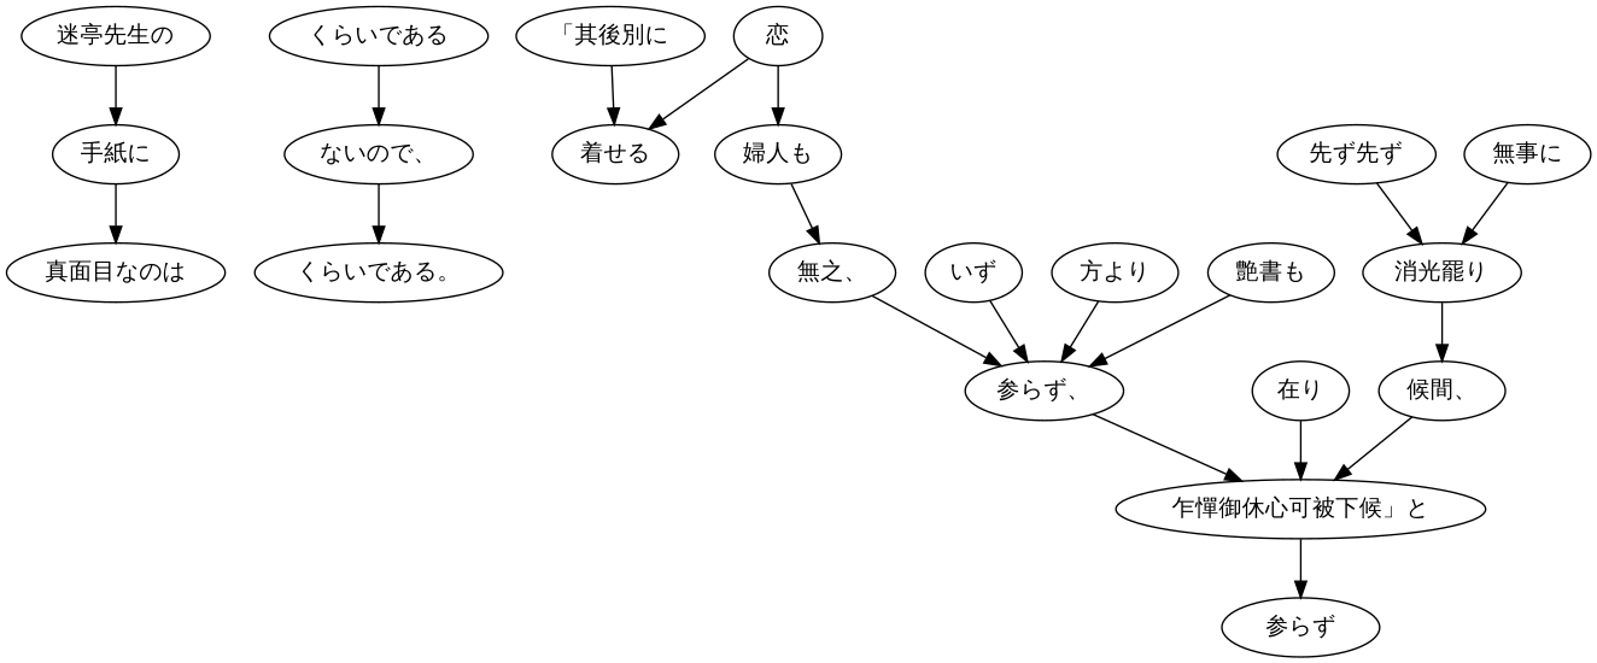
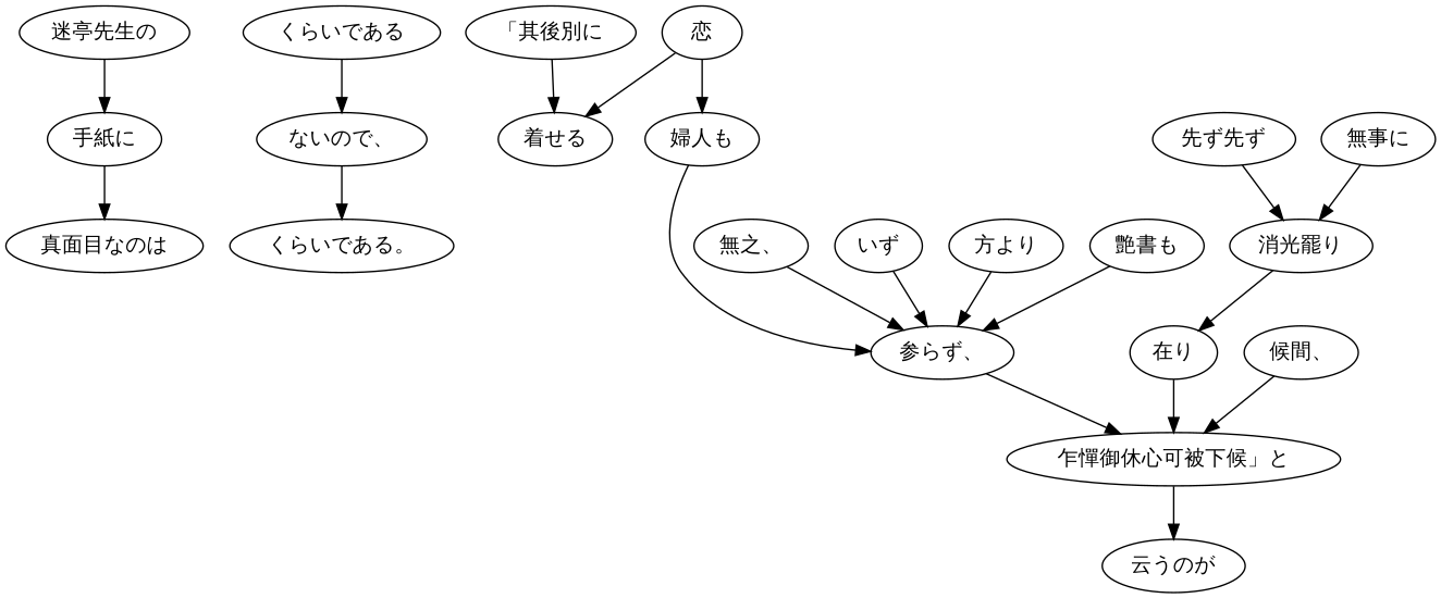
  digraph {
    n1 [label="迷亭先生の"]
    n2 [label="手紙に"]
    n3 [label="真面目なのは"]
    n4 [label="ないので、"]
    n5 [label="くらいである。"]
    n6 [label="くらいである"]
-   n7 [label="参らず"]
+   n7 [label="云うのが"]
    n8 [label="「其後別に"]
    n9 [label="着せる"]
    n10 [label="恋"]
    n11 [label="婦人も"]
    n12 [label="参らず、"]
    n13 [label="乍憚御休心可被下候」と"]
    n14 [label="無之、"]
    n15 [label="いず"]
    n16 [label="方より"]
    n17 [label="艶書も"]
    n18 [label="先ず先ず"]
    n19 [label="消光罷り"]
    n20 [label="在り"]
    n21 [label="無事に"]
    n22 [label="候間、"]
    n1 -> n2
    n2 -> n3
    n4 -> n5
    n6 -> n4
    n8 -> n9
    n10 -> n9
    n10 -> n11
-   n11 -> n14
+   n11 -> n12
    n12 -> n13
    n13 -> n7
    n14 -> n12
    n15 -> n12
    n16 -> n12
    n17 -> n12
    n18 -> n19
-   n19 -> n22
+   n19 -> n20
    n20 -> n13
    n21 -> n19
    n22 -> n13
  }
